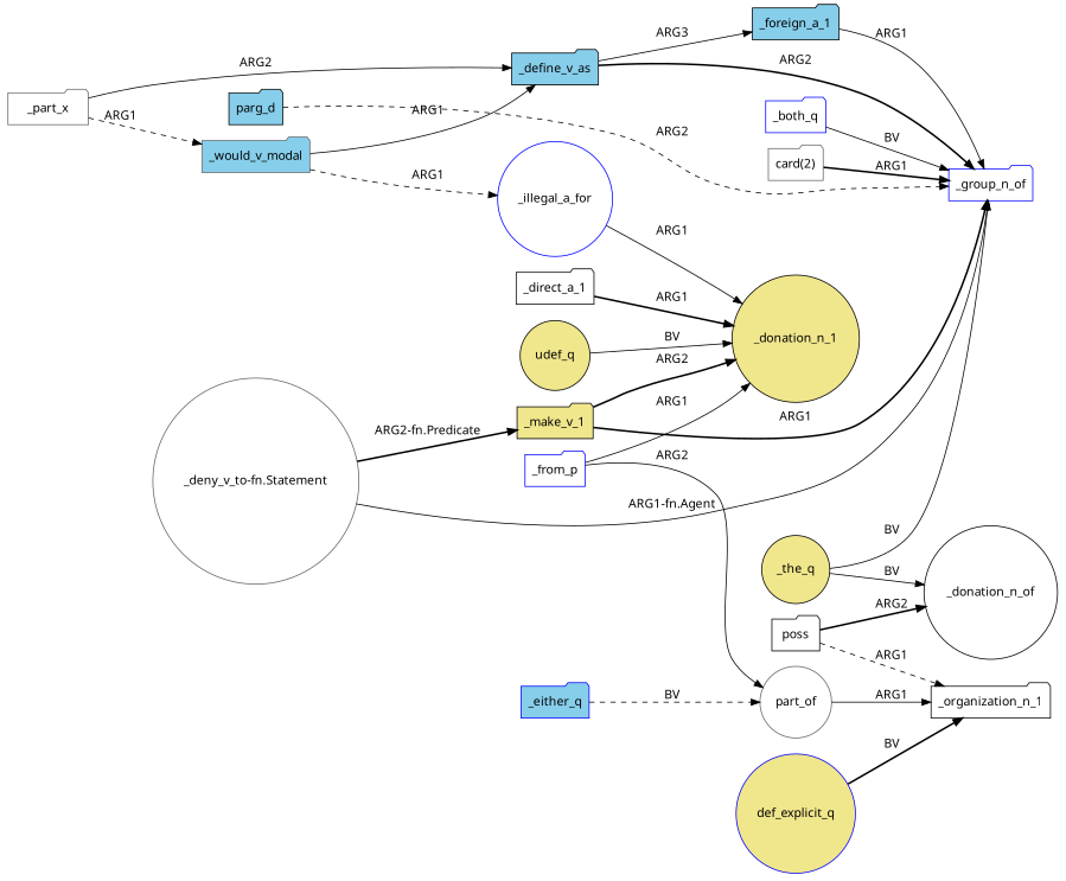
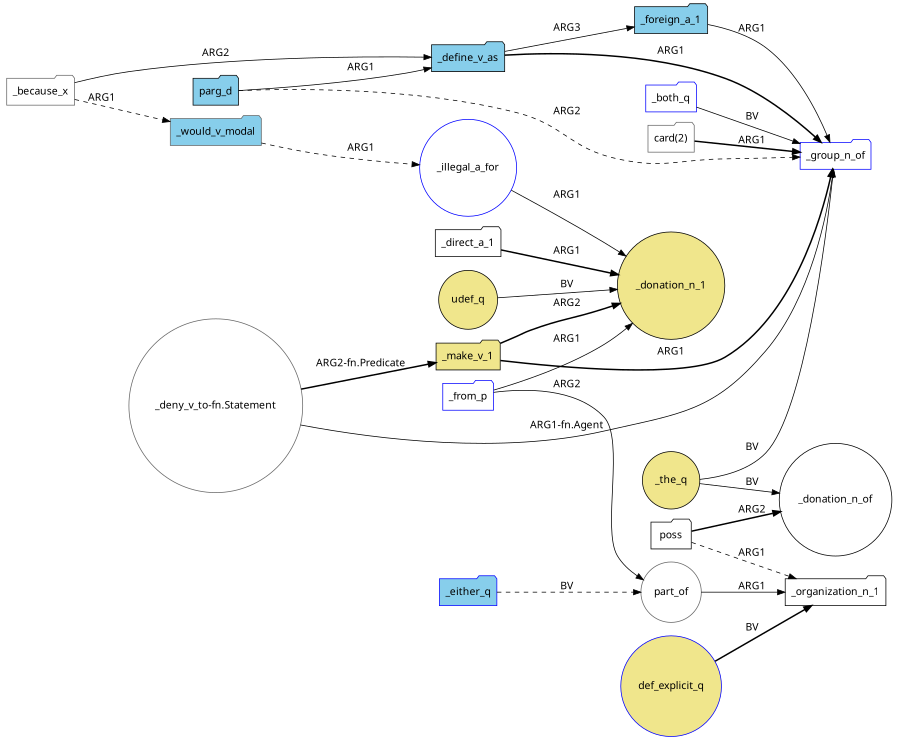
  digraph {
    fontname="Noto Sans"
    rankdir=LR
    node [color=black fillcolor=white fontname="Noto Sans" shape=folder style=filled]
    edge [fontname="Noto Sans" style=solid]
    "_deny_v_to-fn.Statement" [color=gray40 shape=circle]
    _group_n_of [color=blue]
    _make_v_1 [fillcolor=khaki]
    _donation_n_1 [fillcolor=khaki shape=circle]
    n5 [label=_donation_n_of shape=circle]
    poss
    _organization_n_1
    part_of [color=gray40 shape=circle]
    _would_v_modal [color=gray40 fillcolor=skyblue]
    _illegal_a_for [color=blue shape=circle]
    udef_q [fillcolor=khaki shape=circle]
    parg_d [fillcolor=skyblue]
    _define_v_as [fillcolor=skyblue]
    _foreign_a_1 [fillcolor=skyblue]
    _the_q [fillcolor=khaki shape=circle]
    _either_q [color=blue fillcolor=skyblue]
-   _because_x [color=gray40 label=_part_x]
+   _because_x [color=gray40]
    _from_p [color=blue]
    _both_q [color=blue]
    _direct_a_1
    "card(2)" [color=gray40]
    def_explicit_q [color=blue fillcolor=khaki shape=circle]
    "_deny_v_to-fn.Statement" -> _group_n_of [label="ARG1-fn.Agent"]
    "_deny_v_to-fn.Statement" -> _make_v_1 [label="ARG2-fn.Predicate" style=bold]
    _make_v_1 -> _group_n_of [label=ARG1 style=bold]
    _make_v_1 -> _donation_n_1 [label=ARG2 style=bold]
    poss -> n5 [label=ARG2 style=bold]
    poss -> _organization_n_1 [label=ARG1 style=dashed]
    part_of -> _organization_n_1 [label=ARG1]
    _would_v_modal -> _illegal_a_for [label=ARG1 style=dashed]
    _illegal_a_for -> _donation_n_1 [label=ARG1]
    udef_q -> _donation_n_1 [label=BV]
    parg_d -> _group_n_of [label=ARG2 style=dashed]
-   _would_v_modal -> _define_v_as [label=ARG1]
-   _define_v_as -> _group_n_of [label=ARG2 style=bold]
+   parg_d -> _define_v_as [label=ARG1]
+   _define_v_as -> _group_n_of [label=ARG1 style=bold]
    _define_v_as -> _foreign_a_1 [label=ARG3]
    _foreign_a_1 -> _group_n_of [label=ARG1]
    _the_q -> _group_n_of [label=BV]
    _the_q -> n5 [label=BV]
    _either_q -> part_of [label=BV style=dashed]
    _because_x -> _would_v_modal [label=ARG1 style=dashed]
    _because_x -> _define_v_as [label=ARG2]
    _from_p -> _donation_n_1 [label=ARG1]
    _from_p -> part_of [label=ARG2]
    _both_q -> _group_n_of [label=BV]
    _direct_a_1 -> _donation_n_1 [label=ARG1 style=bold]
    "card(2)" -> _group_n_of [label=ARG1 style=bold]
    def_explicit_q -> _organization_n_1 [label=BV style=bold]
  }
